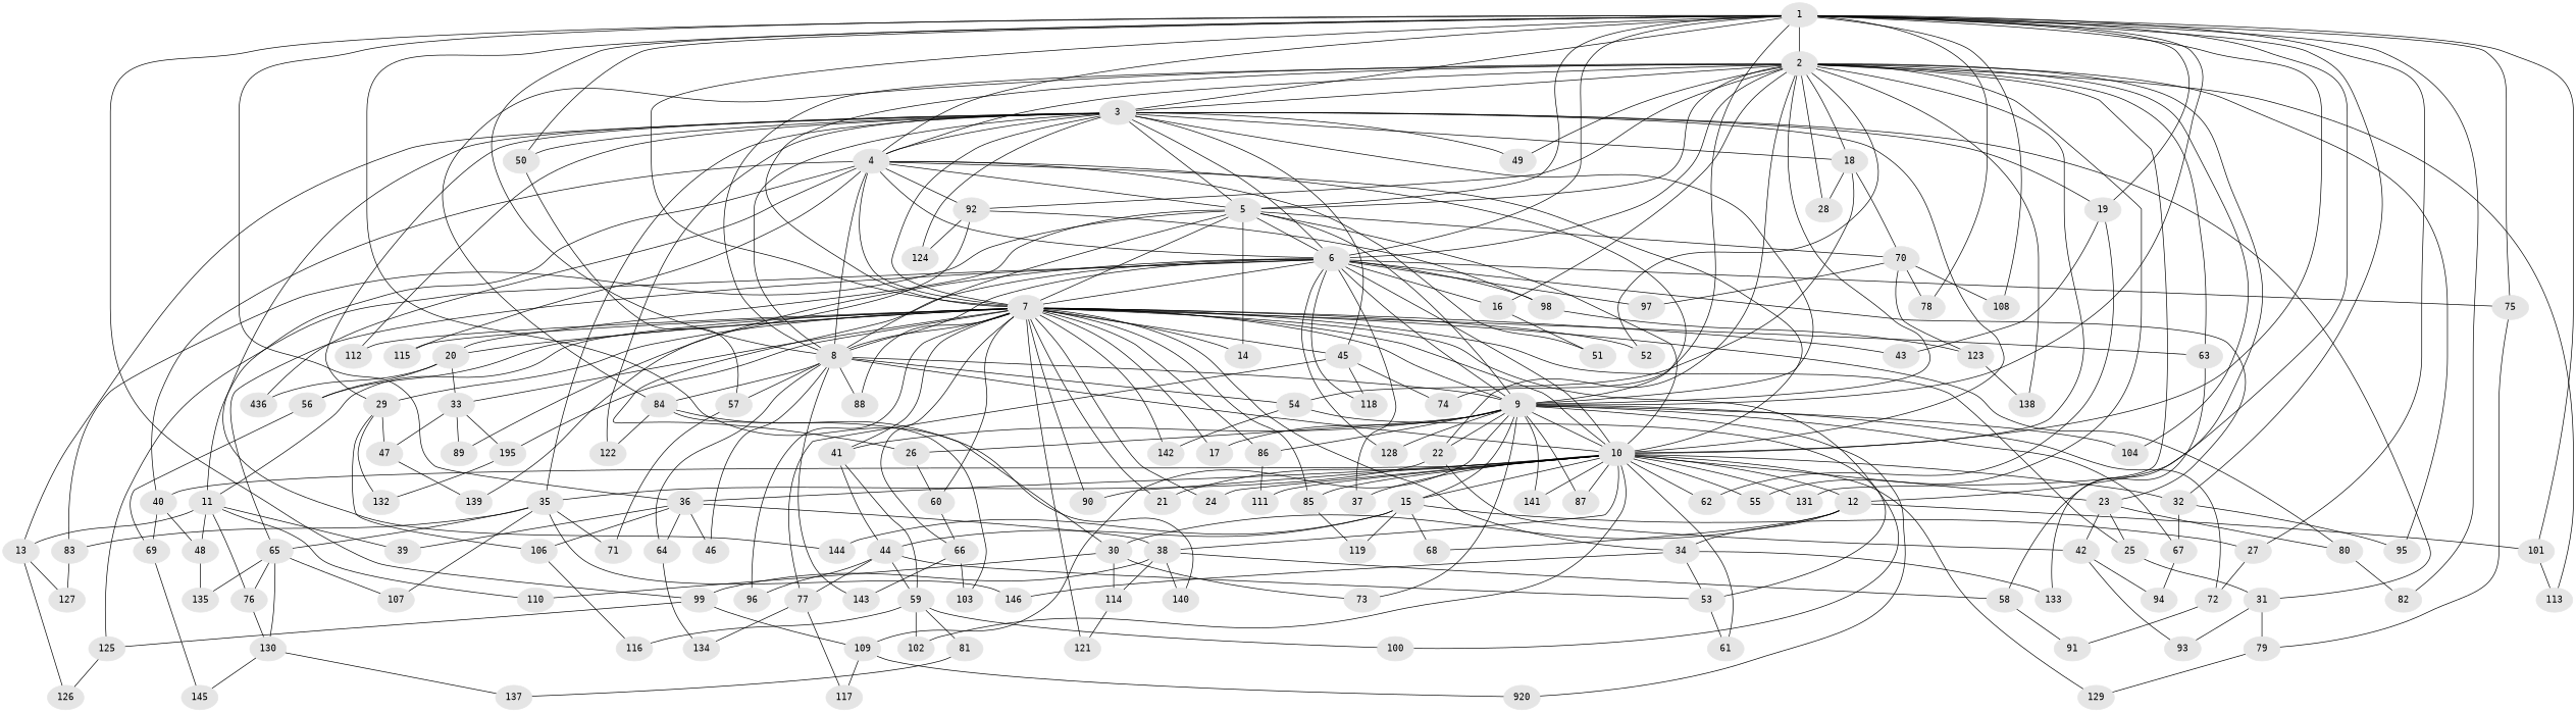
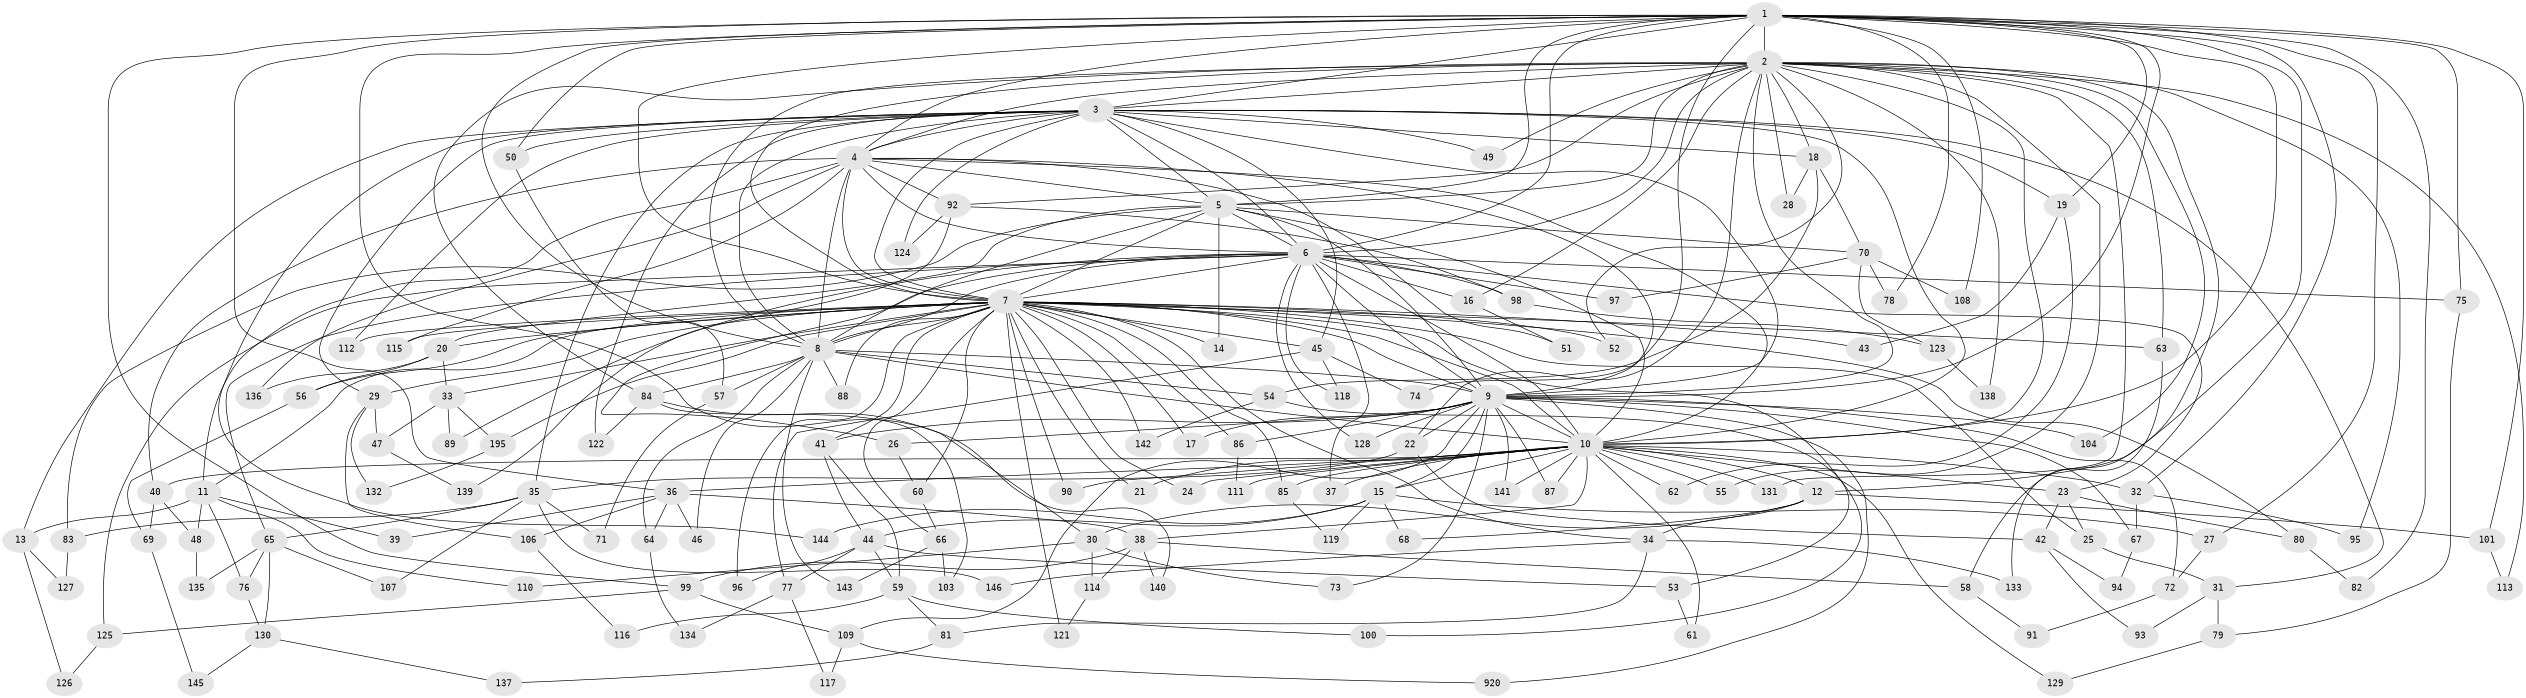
  graph {
    fontname="DejaVu Sans Mono"
    node [color=gray90 fontname="DejaVu Sans Mono" style=filled]
    edge [fontname="DejaVu Sans Mono"]
    1
    2
    3
    4
    5
    6
    7
    8
    9
    10
    12
    19
    27
    30
    32
    36
    50
    74
    75
    78
    82
    99
    101
    108
    16
    18
    22
    28
    49
    52
    55
    58
    63
    84
    92
    95
    104
    113
    131
    138
    13
    29
    31
    35
    45
    112
    122
    124
    144
    11
    40
    51
    115
-   136 [label=436]
+   136
    14
    20
    70
    83
    23
    26
    37
    65
    89
    97
    98
    118
    125
    128
    17
    21
    24
    25
    33
    34
    41
    43
    53
    56
    60
    66
    80
    85
    86
    88
    90
    96
    n87 [label=195]
    121
    142
    46
    54
    57
    64
    143
    15
    67
    72
    73
    87
    109
    n101 [label=920]
    141
    38
    61
    62
-   102
    111
    129
    68
    110
    114
    39
    106
    79
    42
    91
    133
    140
    103
    139
    126
    127
    47
    132
    93
    146
    71
    107
    77
    48
    76
    69
    123
    135
    130
    81
    44
    59
    119
    100
    134
    94
    117
    116
    137
    145
    1 -- 2
    1 -- 3
    1 -- 4
    1 -- 5
    1 -- 6
    1 -- 7
    1 -- 8
    1 -- 9
    1 -- 10
    1 -- 12
    1 -- 19
    1 -- 27
    1 -- 30
    1 -- 32
    1 -- 36
    1 -- 50
    1 -- 74
    1 -- 75
    1 -- 78
    1 -- 82
    1 -- 99
    1 -- 101
    1 -- 108
    2 -- 3
    2 -- 4
    2 -- 5
    2 -- 6
    2 -- 7
    2 -- 8
    2 -- 9
    2 -- 10
    2 -- 16
    2 -- 18
    2 -- 22
    2 -- 28
    2 -- 49
    2 -- 52
    2 -- 55
    2 -- 58
    2 -- 63
    2 -- 84
    2 -- 92
    2 -- 95
    2 -- 104
    2 -- 113
    2 -- 131
    2 -- 138
    3 -- 4
    3 -- 5
    3 -- 6
    3 -- 7
    3 -- 8
    3 -- 9
    3 -- 10
    3 -- 19
    3 -- 50
    3 -- 18
    3 -- 49
    3 -- 13
    3 -- 29
    3 -- 31
    3 -- 35
    3 -- 45
    3 -- 112
    3 -- 122
    3 -- 124
    3 -- 144
    4 -- 5
    4 -- 6
    4 -- 7
    4 -- 8
    4 -- 9
    4 -- 10
    4 -- 92
    4 -- 11
    4 -- 40
    4 -- 51
    4 -- 115
    4 -- 136
    5 -- 6
    5 -- 7
    5 -- 8
    5 -- 9
    5 -- 10
    5 -- 14
    5 -- 20
    5 -- 70
    5 -- 83
    6 -- 7
    6 -- 8
    6 -- 9
    6 -- 10
    6 -- 75
    6 -- 16
    6 -- 23
    6 -- 26
    6 -- 37
    6 -- 65
    6 -- 89
    6 -- 97
    6 -- 98
    6 -- 118
    6 -- 125
    6 -- 128
    7 -- 8
    7 -- 9
    7 -- 10
    7 -- 52
    7 -- 63
    7 -- 29
    7 -- 45
    7 -- 112
    7 -- 11
    7 -- 115
    7 -- 14
    7 -- 20
    7 -- 17
    7 -- 21
    7 -- 24
    7 -- 25
    7 -- 33
    7 -- 34
    7 -- 41
    7 -- 43
    7 -- 53
    7 -- 56
    7 -- 60
    7 -- 66
    7 -- 80
    7 -- 85
    7 -- 86
    7 -- 88
    7 -- 90
    7 -- 96
    7 -- n87
    7 -- 121
    7 -- 142
    8 -- 9
    8 -- 10
    8 -- 84
    8 -- 88
    8 -- 46
    8 -- 54
    8 -- 57
    8 -- 64
    8 -- 143
    9 -- 10
    9 -- 22
    9 -- 104
    9 -- 26
    9 -- 128
    9 -- 17
    9 -- 41
    9 -- 86
    9 -- 15
    9 -- 67
    9 -- 72
    9 -- 73
    9 -- 87
    9 -- 109
    9 -- n101
    9 -- 141
    10 -- 12
    10 -- 32
    10 -- 36
    10 -- 55
    10 -- 131
    10 -- 40
    10 -- 23
    10 -- 37
    10 -- 21
    10 -- 24
    10 -- 85
    10 -- 90
    10 -- 15
    10 -- 87
    10 -- 141
    10 -- 38
    10 -- 61
    10 -- 62
-   10 -- 102
    10 -- 111
    10 -- 129
    12 -- 30
    12 -- 101
    12 -- 34
    12 -- 68
    19 -- 43
    19 -- 62
    27 -- 72
    30 -- 73
    30 -- 110
    30 -- 114
    32 -- 95
    32 -- 67
    36 -- 46
    36 -- 64
    36 -- 38
    36 -- 39
    36 -- 106
    50 -- 57
    75 -- 79
    99 -- 125
    99 -- 109
    101 -- 113
    16 -- 51
    18 -- 28
    18 -- 70
    18 -- 54
    22 -- 35
    22 -- 42
    58 -- 91
    63 -- 133
    84 -- 122
    84 -- 140
    84 -- 103
    92 -- 124
    92 -- 98
    92 -- 139
    13 -- 126
    13 -- 127
    29 -- 106
    29 -- 47
    29 -- 132
    31 -- 79
    31 -- 93
    35 -- 83
    35 -- 65
    35 -- 146
    35 -- 71
    35 -- 107
    45 -- 74
    45 -- 118
    45 -- 77
    11 -- 13
    11 -- 110
    11 -- 39
    11 -- 48
    11 -- 76
    40 -- 48
    40 -- 69
    20 -- 136
    20 -- 33
    20 -- 56
    70 -- 78
    70 -- 108
    70 -- 97
    70 -- 123
    83 -- 127
    23 -- 25
    23 -- 80
    23 -- 42
    26 -- 60
    65 -- 107
    65 -- 76
    65 -- 135
    65 -- 130
    98 -- 123
    125 -- 126
    25 -- 31
    33 -- 89
    33 -- n87
    33 -- 47
    34 -- 133
    34 -- 146
-   34 -- 53
+   34 -- 81
    41 -- 44
    41 -- 59
    53 -- 61
    56 -- 69
    60 -- 66
    66 -- 143
    66 -- 103
    80 -- 82
    85 -- 119
    86 -- 111
    n87 -- 132
    54 -- 142
    54 -- 100
    57 -- 71
    64 -- 134
    15 -- 27
    15 -- 144
    15 -- 68
    15 -- 44
    15 -- 119
    67 -- 94
    72 -- 91
    109 -- n101
    109 -- 117
    38 -- 99
    38 -- 58
    38 -- 114
    38 -- 140
    114 -- 121
    106 -- 116
    79 -- 129
    42 -- 93
    42 -- 94
    47 -- 139
    77 -- 134
    77 -- 117
    48 -- 135
    76 -- 130
    69 -- 145
    123 -- 138
    130 -- 137
    130 -- 145
    81 -- 137
    44 -- 53
    44 -- 96
    44 -- 77
    44 -- 59
-   59 -- 102
    59 -- 81
    59 -- 100
    59 -- 116
  }
